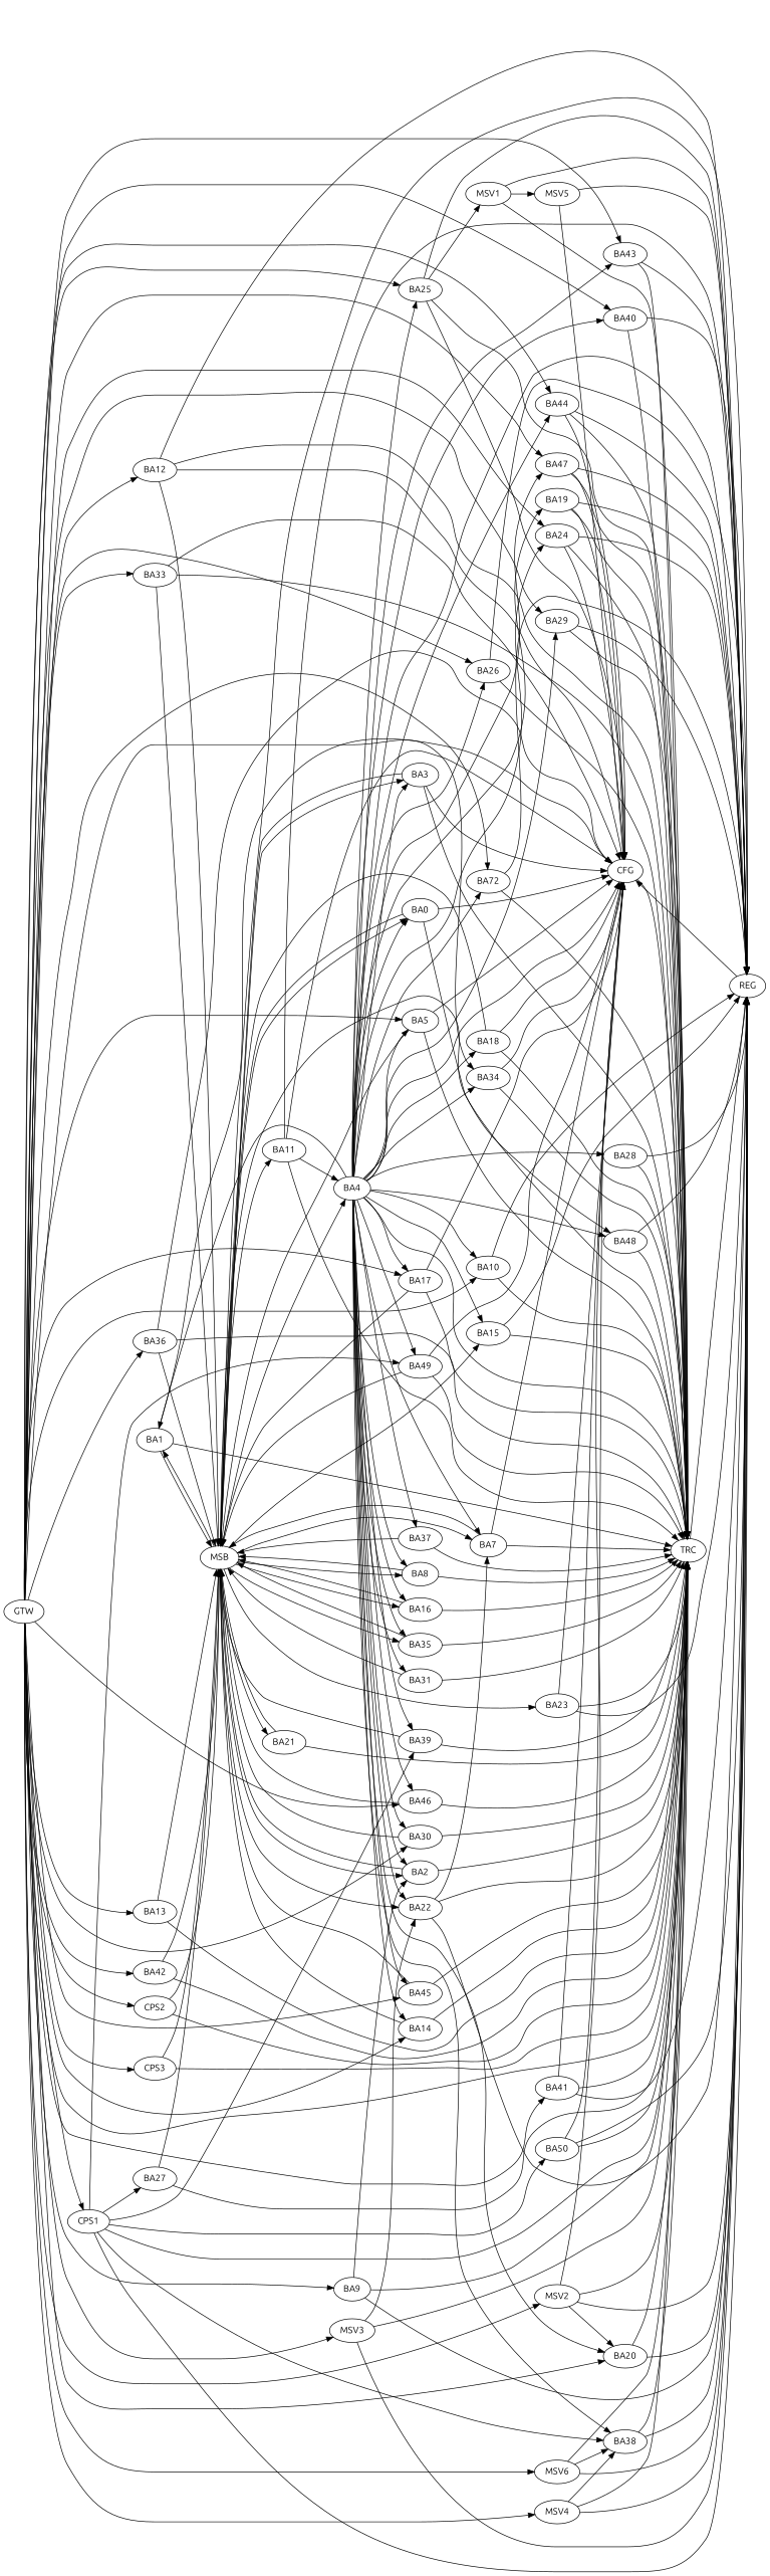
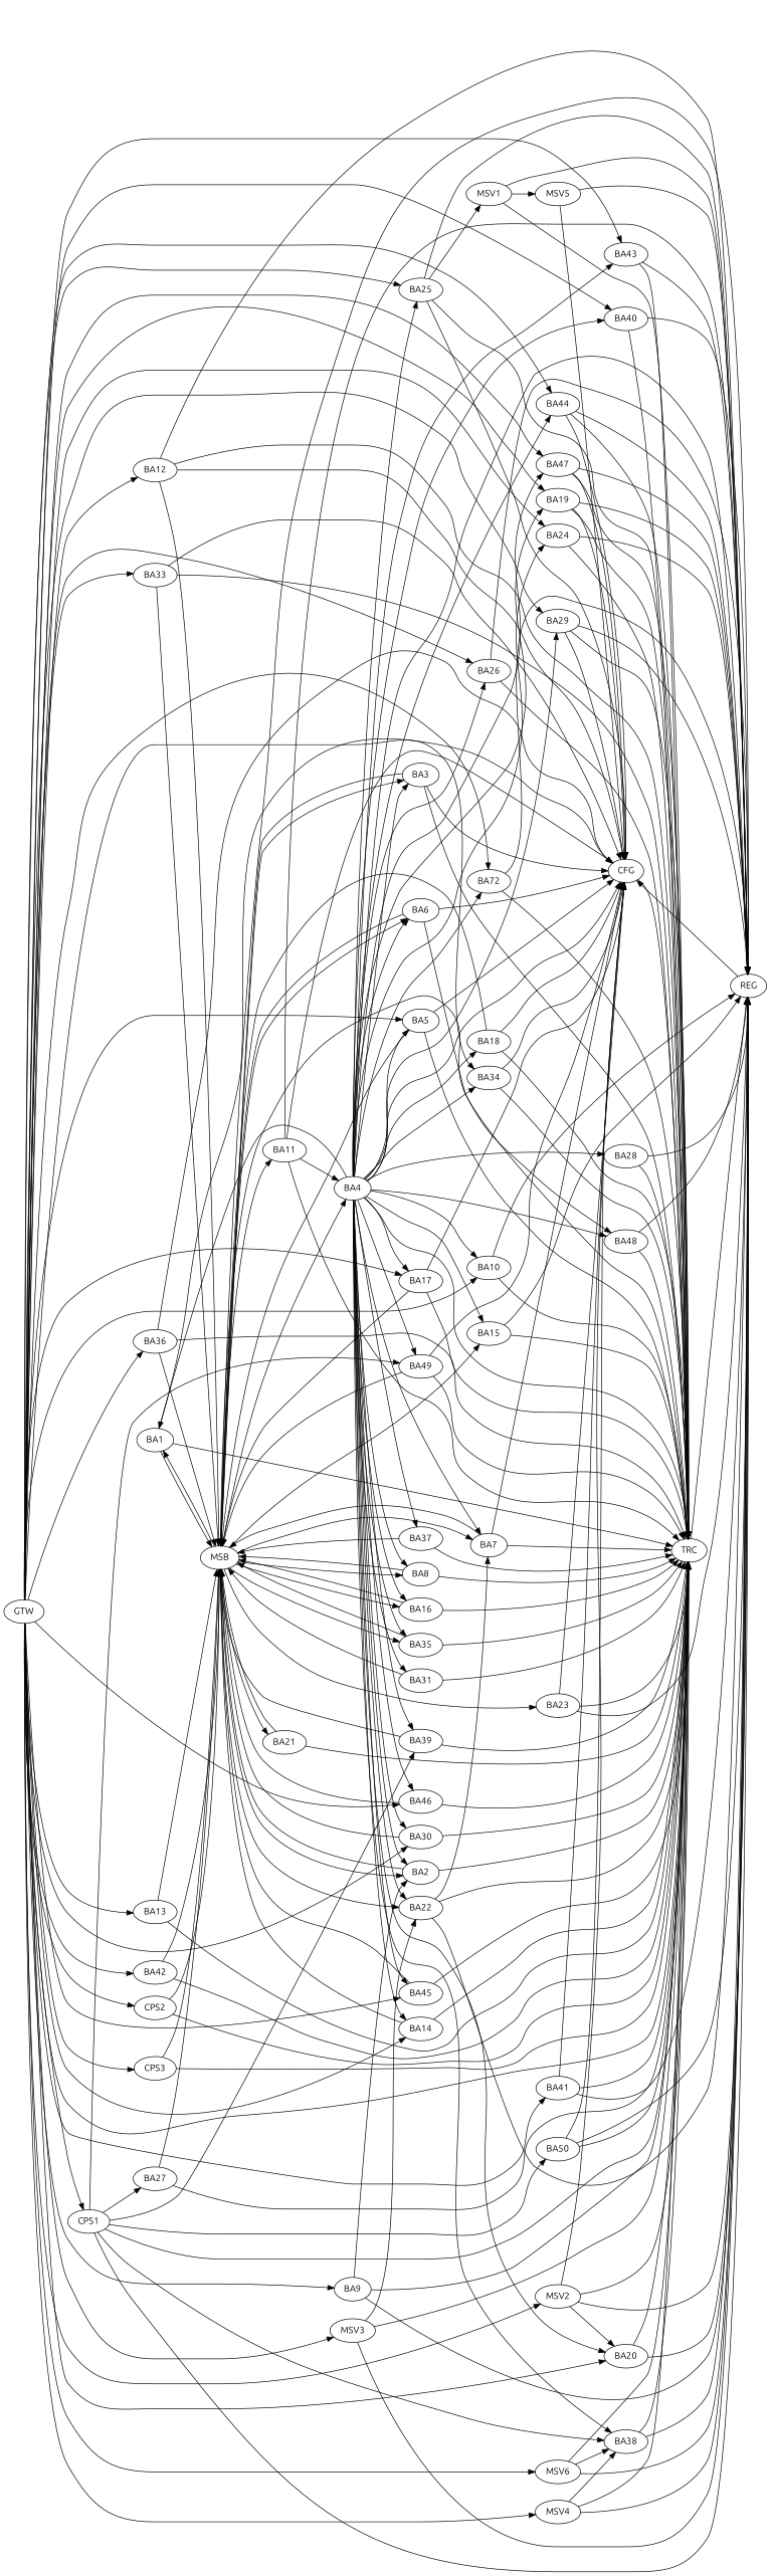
  strict digraph {
    fontname=Ubuntu
    rankdir=LR
    node [fontname=Ubuntu]
    edge [fontname=Ubuntu]
    n1 [label=BA1]
    n2 [label=MSB]
    n3 [label=CFG]
    n4 [label=TRC]
    n5 [label=BA2]
    n6 [label=BA3]
    n7 [label=BA4]
-   n8 [label=BA0]
+   n8 [label=BA6]
    n9 [label=BA7]
    n10 [label=BA8]
    n11 [label=BA15]
    n12 [label=BA16]
    n13 [label=BA21]
    n14 [label=BA22]
    n15 [label=BA35]
    n16 [label=BA48]
    n17 [label=REG]
    n18 [label=BA11]
    n19 [label=BA23]
    n20 [label=BA5]
    n21 [label=BA10]
    n22 [label=BA14]
    n23 [label=BA17]
    n24 [label=BA18]
    n25 [label=BA19]
    n26 [label=BA20]
    n27 [label=BA24]
    n28 [label=BA25]
    n29 [label=BA26]
    n30 [label=BA28]
    n31 [label=BA29]
    n32 [label=BA30]
    n33 [label=BA31]
    n34 [label=BA72]
    n35 [label=BA34]
    n36 [label=BA37]
    n37 [label=BA38]
    n38 [label=BA39]
    n39 [label=BA40]
    n40 [label=BA43]
    n41 [label=BA44]
    n42 [label=BA45]
    n43 [label=BA46]
    n44 [label=BA47]
    n45 [label=BA49]
    n46 [label=MSV1]
    n47 [label=BA9]
    n48 [label=BA12]
    n49 [label=BA13]
    n50 [label=MSV5]
    n51 [label=BA27]
    n52 [label=BA33]
    n53 [label=BA36]
    n54 [label=BA41]
    n55 [label=BA42]
    n56 [label=BA50]
    n57 [label=CPS1]
    n58 [label=CPS2]
    n59 [label=CPS3]
    n60 [label=GTW]
    n61 [label=MSV2]
    n62 [label=MSV3]
    n63 [label=MSV4]
    n64 [label=MSV6]
    n1 -> n2
    n1 -> n3
    n1 -> n4
    n2 -> n1
    n2 -> n5
    n2 -> n6
    n2 -> n7
    n2 -> n8
    n2 -> n9
    n2 -> n10
    n2 -> n11
    n2 -> n12
    n2 -> n13
    n2 -> n14
    n2 -> n15
    n2 -> n16
    n2 -> n17
    n2 -> n18
    n2 -> n19
    n3 -> n4
    n4 -> n17
    n5 -> n2
    n5 -> n4
    n6 -> n2
    n6 -> n3
    n6 -> n4
    n7 -> n1
    n7 -> n3
    n7 -> n4
    n7 -> n5
    n7 -> n6
    n7 -> n8
    n7 -> n9
    n7 -> n10
    n7 -> n11
    n7 -> n12
    n7 -> n14
    n7 -> n15
    n7 -> n16
    n7 -> n17
    n7 -> n20
    n7 -> n21
    n7 -> n22
    n7 -> n23
    n7 -> n24
    n7 -> n25
    n7 -> n26
    n7 -> n27
    n7 -> n28
    n7 -> n29
    n7 -> n30
    n7 -> n31
    n7 -> n32
    n7 -> n33
    n7 -> n34
    n7 -> n35
    n7 -> n36
    n7 -> n37
    n7 -> n38
    n7 -> n39
    n7 -> n40
    n7 -> n41
    n7 -> n42
    n7 -> n43
    n7 -> n44
    n7 -> n45
    n8 -> n2
    n8 -> n3
    n8 -> n4
    n9 -> n2
    n9 -> n3
    n9 -> n4
    n10 -> n2
    n10 -> n4
    n11 -> n4
    n11 -> n17
    n12 -> n2
    n12 -> n4
    n13 -> n2
    n13 -> n4
    n14 -> n4
    n14 -> n9
    n14 -> n17
    n15 -> n2
    n15 -> n4
    n16 -> n4
    n16 -> n17
    n17 -> n3
    n18 -> n3
    n18 -> n4
    n18 -> n7
    n18 -> n17
    n19 -> n3
    n19 -> n4
    n19 -> n17
    n20 -> n2
    n20 -> n3
    n20 -> n4
    n21 -> n4
    n21 -> n17
    n22 -> n2
    n22 -> n4
    n23 -> n2
    n23 -> n3
    n23 -> n4
    n24 -> n2
    n24 -> n3
    n24 -> n4
    n25 -> n3
    n25 -> n4
    n25 -> n17
    n26 -> n4
    n26 -> n17
    n27 -> n4
    n27 -> n17
    n28 -> n3
    n28 -> n4
    n28 -> n17
    n28 -> n46
    n29 -> n4
    n29 -> n17
    n30 -> n4
    n30 -> n17
-   n27 -> n3
+   n31 -> n3
    n31 -> n4
    n31 -> n17
    n32 -> n2
    n32 -> n4
    n33 -> n2
    n33 -> n4
    n34 -> n4
    n34 -> n17
    n35 -> n3
    n35 -> n4
    n36 -> n2
    n36 -> n4
    n37 -> n4
    n37 -> n17
    n38 -> n2
    n38 -> n4
    n39 -> n4
    n39 -> n17
    n40 -> n4
    n40 -> n17
    n41 -> n3
    n41 -> n4
    n41 -> n17
    n42 -> n2
    n42 -> n4
    n43 -> n2
    n43 -> n4
    n44 -> n3
    n44 -> n4
    n44 -> n17
    n45 -> n2
    n45 -> n3
    n45 -> n4
    n46 -> n4
    n46 -> n17
    n46 -> n50
    n47 -> n4
    n47 -> n5
    n47 -> n17
    n48 -> n2
    n48 -> n3
    n48 -> n4
    n48 -> n17
    n49 -> n2
    n49 -> n4
    n50 -> n3
    n50 -> n17
    n51 -> n2
    n51 -> n4
    n52 -> n2
    n52 -> n3
    n52 -> n4
    n53 -> n2
    n53 -> n3
    n53 -> n4
    n54 -> n3
    n54 -> n4
    n54 -> n17
    n55 -> n2
    n55 -> n4
    n56 -> n3
    n56 -> n4
    n56 -> n17
    n57 -> n4
    n57 -> n17
    n57 -> n37
    n57 -> n38
    n57 -> n45
    n57 -> n51
    n57 -> n56
    n58 -> n2
    n58 -> n4
    n59 -> n2
    n59 -> n4
    n60 -> n4
    n60 -> n20
    n60 -> n21
    n60 -> n22
    n60 -> n23
+   n60 -> n25
    n60 -> n26
    n60 -> n27
    n60 -> n28
    n60 -> n29
    n60 -> n31
    n60 -> n32
    n60 -> n34
    n60 -> n35
    n60 -> n39
    n60 -> n40
    n60 -> n41
    n60 -> n42
    n60 -> n43
    n60 -> n44
    n60 -> n47
    n60 -> n48
    n60 -> n49
    n60 -> n52
    n60 -> n53
    n60 -> n54
    n60 -> n55
    n60 -> n57
    n60 -> n58
    n60 -> n59
    n60 -> n61
    n60 -> n62
    n60 -> n63
    n60 -> n64
    n61 -> n3
    n61 -> n4
    n61 -> n17
    n61 -> n26
    n62 -> n4
    n62 -> n14
    n62 -> n17
    n63 -> n4
    n63 -> n17
    n63 -> n37
    n64 -> n4
    n64 -> n17
    n64 -> n37
  }
